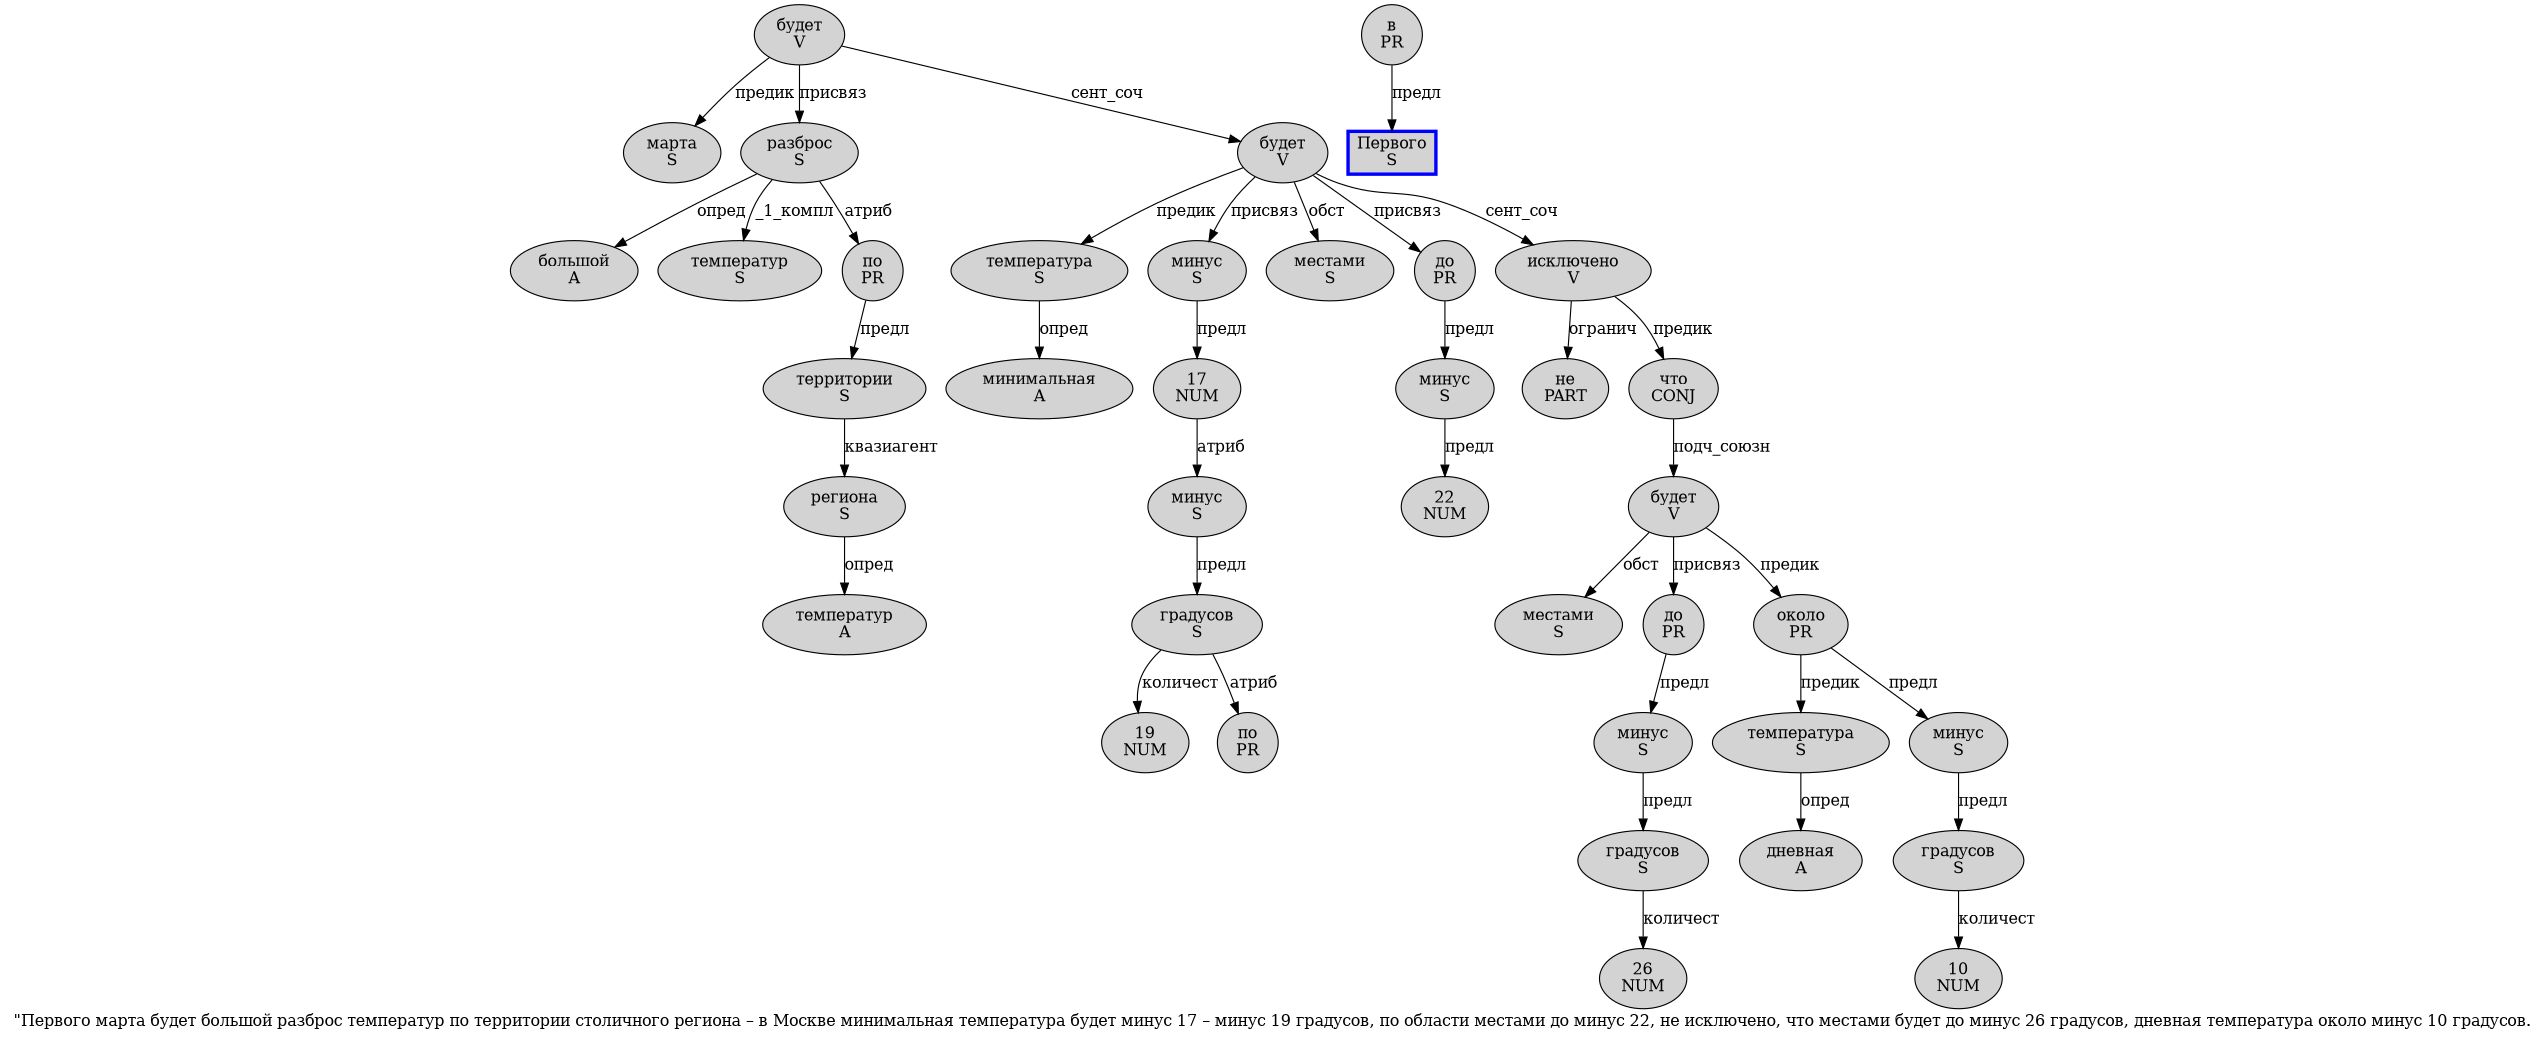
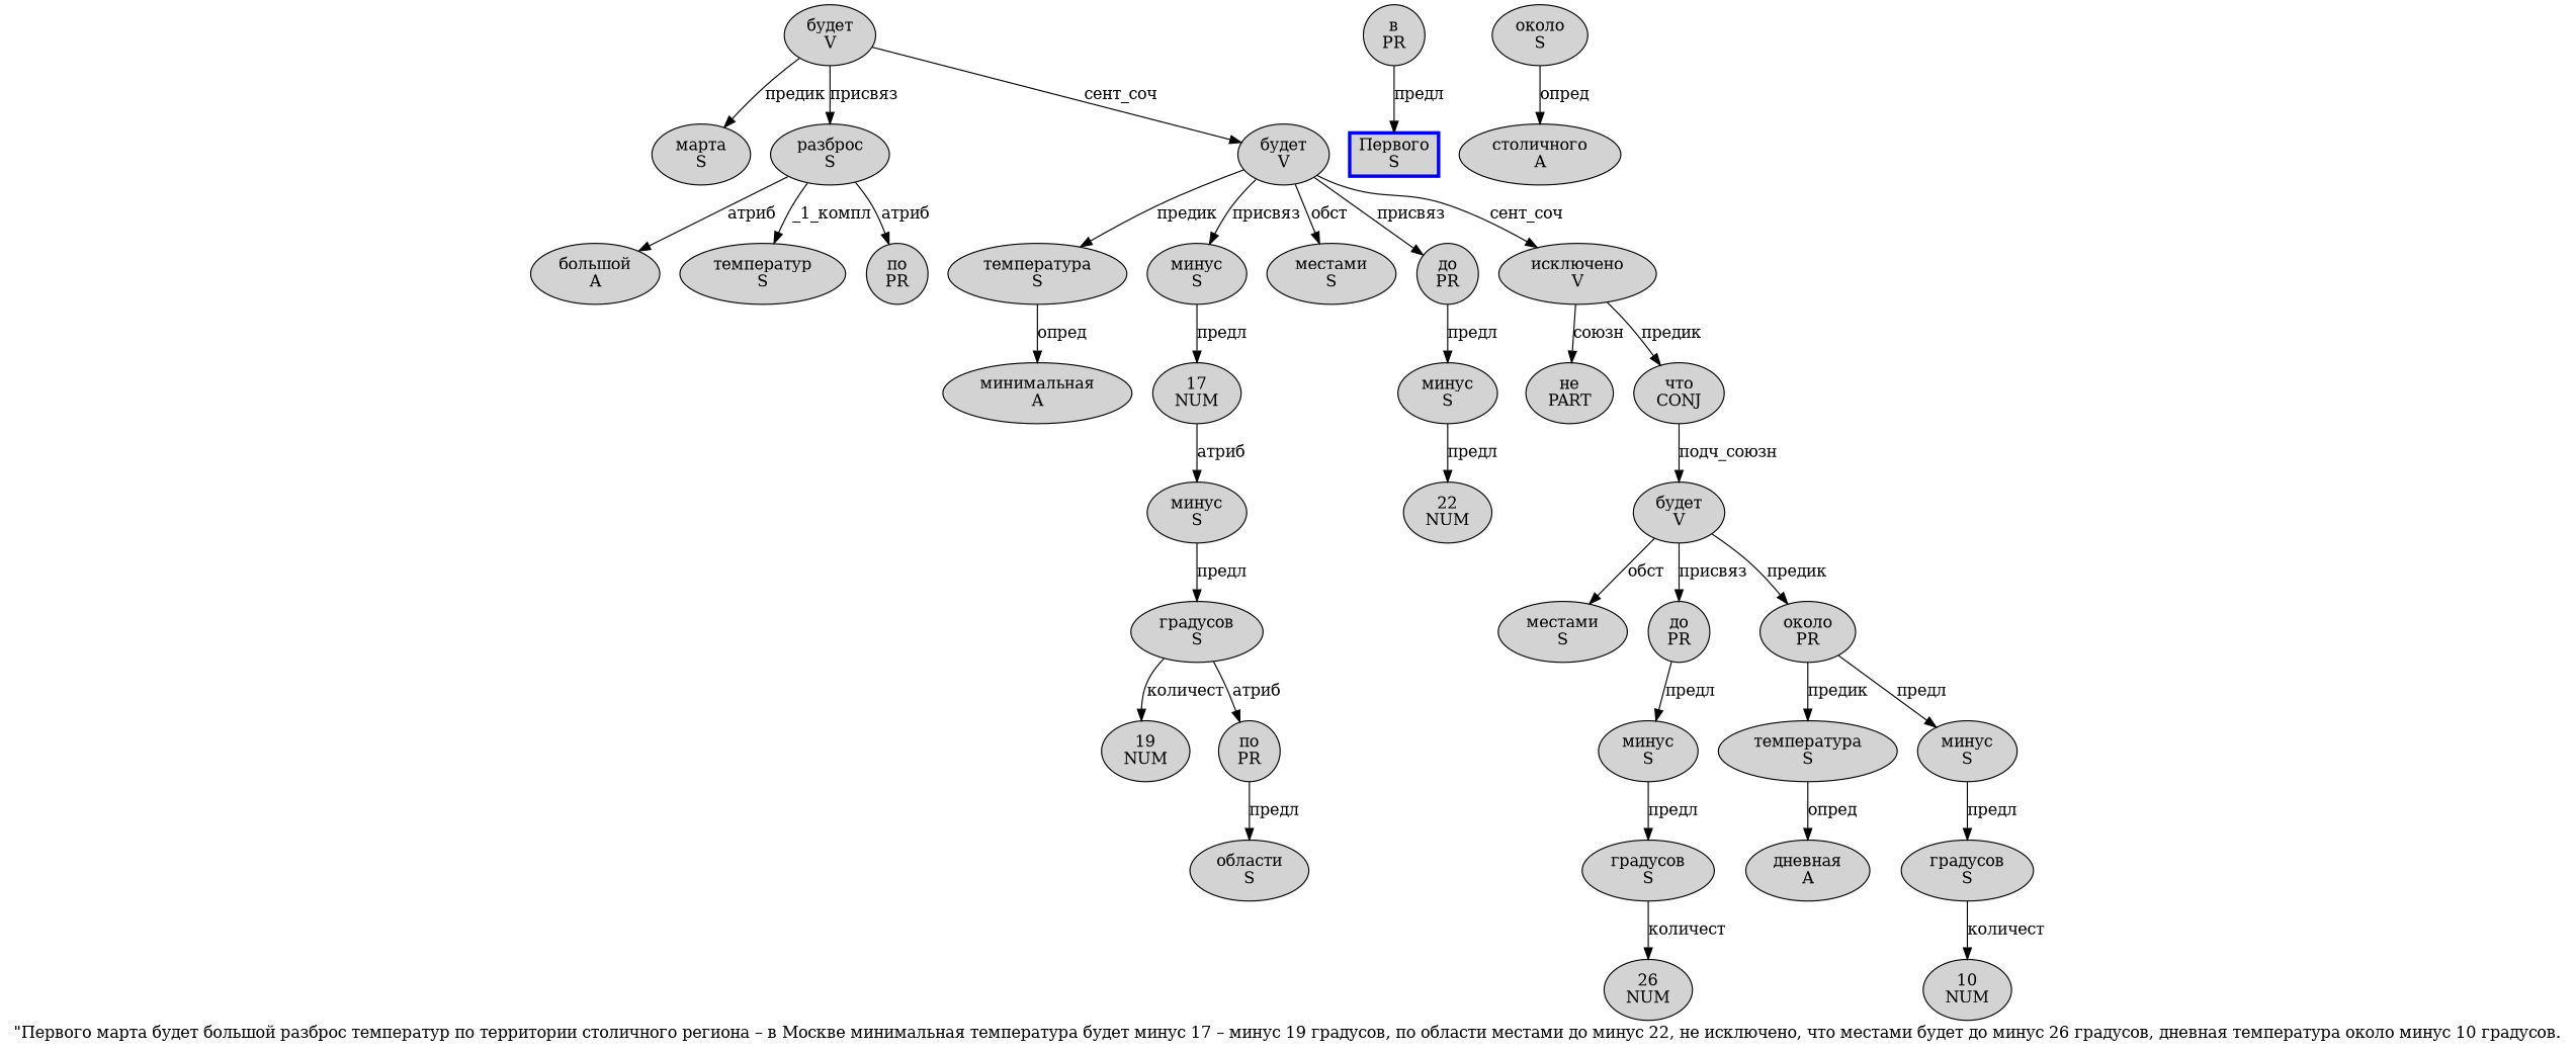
  digraph {
    label="\"Первого марта будет большой разброс температур по территории столичного региона – в Москве минимальная температура будет минус 17 – минус 19 градусов, по области местами до минус 22, не исключено, что местами будет до минус 26 градусов, дневная температура около минус 10 градусов."
    node [fillcolor=lightgray penwidth=1 shape=ellipse style=filled]
    n1 [label="марта\nS"]
    n2 [label="будет\nV"]
    n3 [label="разброс\nS"]
    n4 [label="будет\nV"]
    n5 [label="большой\nA"]
    n6 [label="температур\nS"]
    n7 [label="по\nPR"]
    n8 [label="температура\nS"]
    n9 [label="минус\nS"]
    n10 [label="местами\nS"]
    n11 [label="до\nPR"]
    n12 [label="исключено\nV"]
-   n13 [label="территории\nS"]
    n14 [label="в\nPR"]
    n15 [color=blue label="Первого\nS" penwidth=3 shape=box]
-   n16 [label="региона\nS"]
-   n17 [label="температур\nA"]
+   n16 [label="около\nS"]
+   n17 [label="столичного\nA"]
    n18 [label="минимальная\nA"]
    n19 [label="17\nNUM"]
    n20 [label="минус\nS"]
    n21 [label="не\nPART"]
    n22 [label="что\nCONJ"]
    n23 [label="минус\nS"]
    n24 [label="градусов\nS"]
    n25 [label="19\nNUM"]
    n26 [label="по\nPR"]
+   n27 [label="области\nS"]
    n28 [label="22\nNUM"]
    n29 [label="будет\nV"]
    n30 [label="местами\nS"]
    n31 [label="до\nPR"]
    n32 [label="около\nPR"]
    n33 [label="минус\nS"]
    n34 [label="температура\nS"]
    n35 [label="минус\nS"]
    n36 [label="градусов\nS"]
    n37 [label="26\nNUM"]
    n38 [label="дневная\nA"]
    n39 [label="градусов\nS"]
    n40 [label="10\nNUM"]
    n2 -> n1 [label="предик"]
    n2 -> n3 [label="присвяз"]
    n2 -> n4 [label="сент_соч"]
-   n3 -> n5 [label="опред"]
+   n3 -> n5 [label="атриб"]
    n3 -> n6 [label="_1_компл"]
    n3 -> n7 [label="атриб"]
    n4 -> n8 [label="предик"]
    n4 -> n9 [label="присвяз"]
    n4 -> n10 [label="обст"]
    n4 -> n11 [label="присвяз"]
    n4 -> n12 [label="сент_соч"]
-   n7 -> n13 [label="предл"]
    n8 -> n18 [label="опред"]
    n9 -> n19 [label="предл"]
    n11 -> n20 [label="предл"]
-   n12 -> n21 [label="огранич"]
+   n12 -> n21 [label="союзн"]
    n12 -> n22 [label="предик"]
-   n13 -> n16 [label="квазиагент"]
    n14 -> n15 [label="предл"]
    n16 -> n17 [label="опред"]
    n19 -> n23 [label="атриб"]
    n20 -> n28 [label="предл"]
    n22 -> n29 [label="подч_союзн"]
    n23 -> n24 [label="предл"]
    n24 -> n25 [label="количест"]
    n24 -> n26 [label="атриб"]
+   n26 -> n27 [label="предл"]
    n29 -> n30 [label="обст"]
    n29 -> n31 [label="присвяз"]
    n29 -> n32 [label="предик"]
    n31 -> n33 [label="предл"]
    n32 -> n34 [label="предик"]
    n32 -> n35 [label="предл"]
    n33 -> n36 [label="предл"]
    n34 -> n38 [label="опред"]
    n35 -> n39 [label="предл"]
    n36 -> n37 [label="количест"]
    n39 -> n40 [label="количест"]
  }
